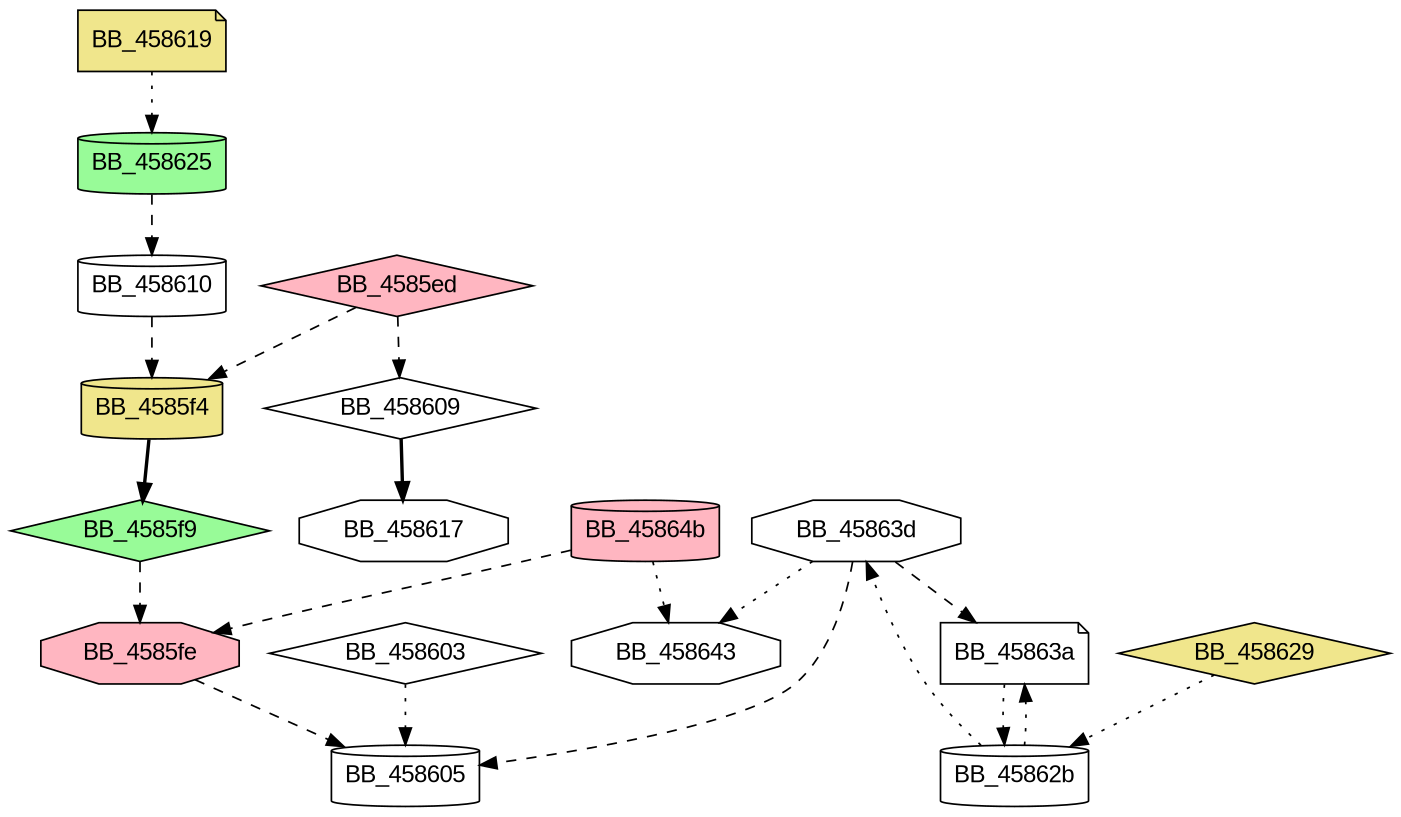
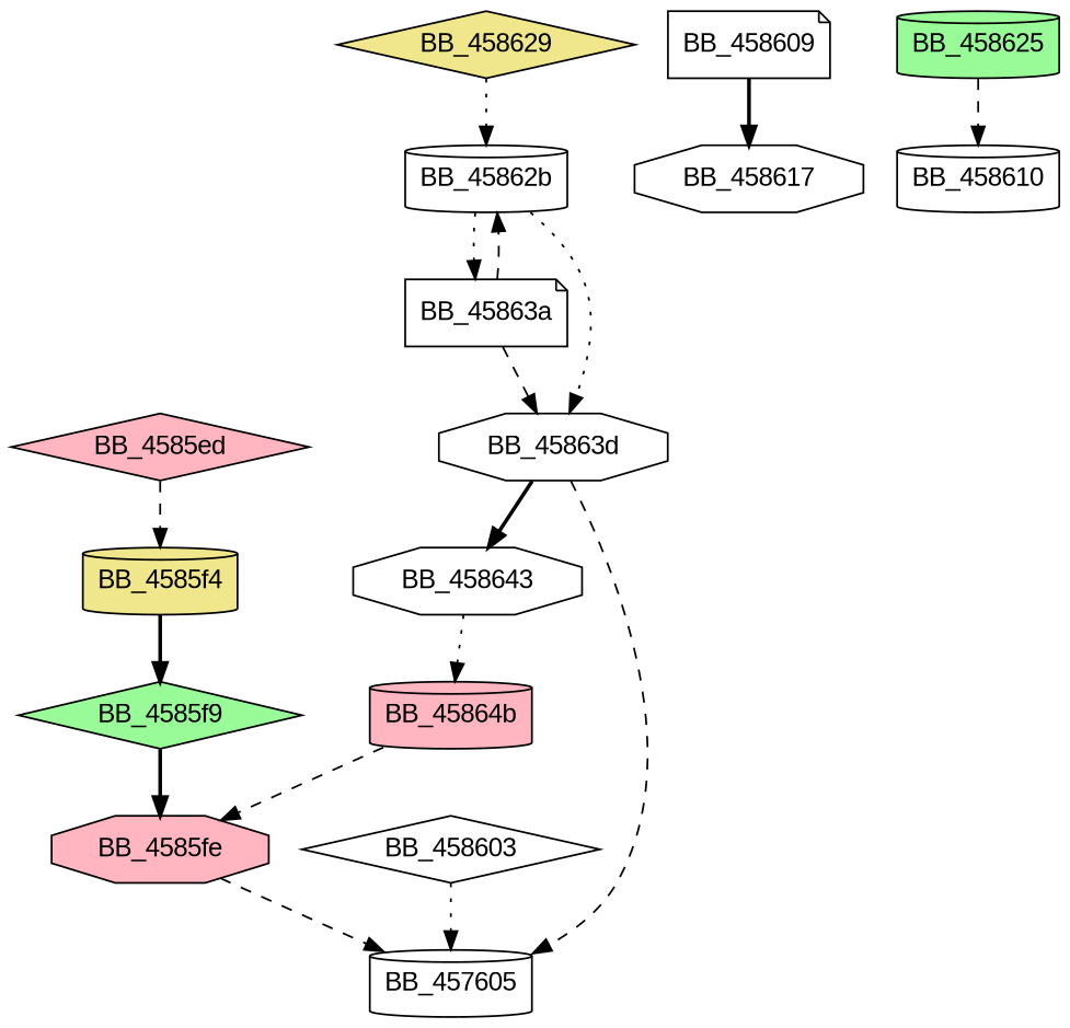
  digraph {
    fontname="Liberation Sans"
    node [fillcolor=white fontname="Liberation Sans" shape=cylinder style=filled]
    edge [fontname="Liberation Sans" style=dashed]
    BB_4585ed [fillcolor=lightpink shape=diamond]
    BB_4585f4 [fillcolor=khaki]
-   BB_458609 [shape=diamond]
+   BB_458609 [shape=note]
    BB_4585f9 [fillcolor=palegreen shape=diamond]
    BB_458617 [shape=octagon]
    BB_4585fe [fillcolor=lightpink shape=octagon]
    BB_458610
-   BB_458605
+   BB_458605 [label=BB_457605]
    BB_458603 [shape=diamond]
-   BB_458619 [fillcolor=khaki shape=note]
    BB_458625 [fillcolor=palegreen]
    BB_458629 [fillcolor=khaki shape=diamond]
    BB_45862b
    BB_45863a [shape=note]
    BB_45863d [shape=octagon]
    BB_458643 [shape=octagon]
    BB_45864b [fillcolor=lightpink]
    BB_4585ed -> BB_4585f4
-   BB_4585ed -> BB_458609
    BB_4585f4 -> BB_4585f9 [style=bold]
    BB_458609 -> BB_458617 [style=bold]
-   BB_4585f9 -> BB_4585fe
+   BB_4585f9 -> BB_4585fe [style=bold]
    BB_4585fe -> BB_458605
-   BB_458610 -> BB_4585f4
    BB_458603 -> BB_458605 [style=dotted]
-   BB_458619 -> BB_458625 [style=dotted]
    BB_458625 -> BB_458610
    BB_458629 -> BB_45862b [style=dotted]
    BB_45862b -> BB_45863a [style=dotted]
    BB_45862b -> BB_45863d [style=dotted]
-   BB_45863a -> BB_45862b [style=dotted]
-   BB_45863d -> BB_45863a
+   BB_45863a -> BB_45862b
+   BB_45863a -> BB_45863d
    BB_45863d -> BB_458605
-   BB_45863d -> BB_458643 [style=dotted]
-   BB_45864b -> BB_458643 [style=dotted]
+   BB_45863d -> BB_458643 [style=bold]
+   BB_458643 -> BB_45864b [style=dotted]
    BB_45864b -> BB_4585fe
  }
